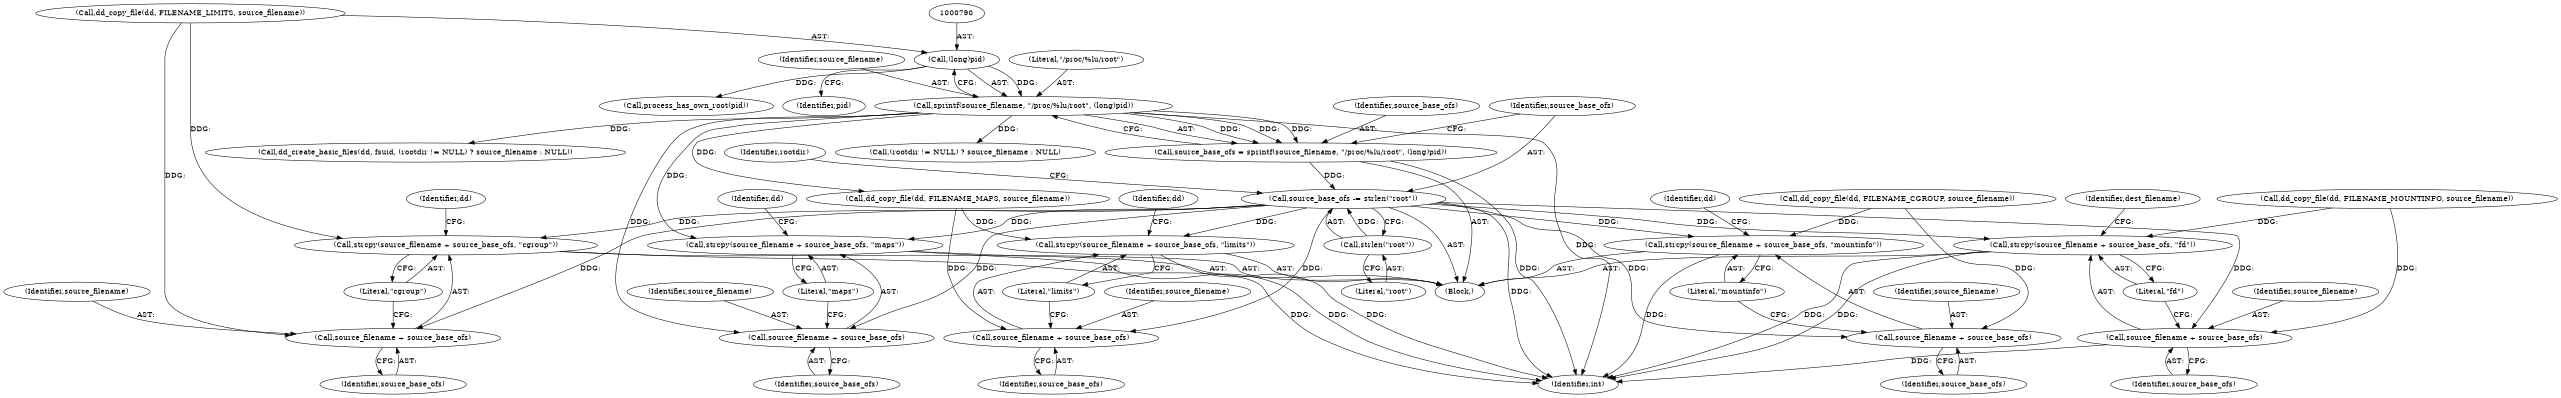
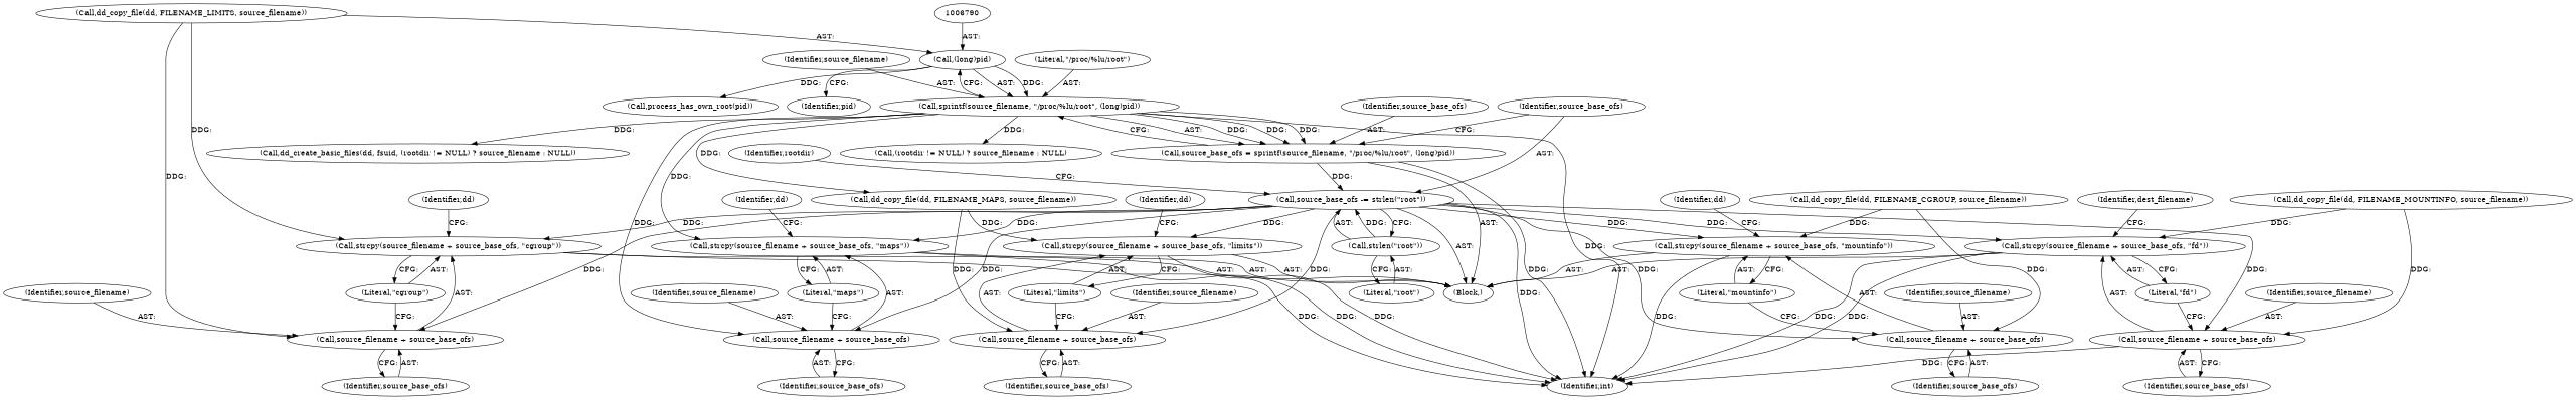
  digraph {
    n1 [label="(Call,source_base_ofs -= strlen(\"root\"))"]
    n2 [label="(Call,strlen(\"root\"))"]
    n3 [label="(Call,strcpy(source_filename + source_base_ofs, \"maps\"))"]
    n4 [label="(Call,source_filename + source_base_ofs)"]
    n5 [label="(Call,strcpy(source_filename + source_base_ofs, \"limits\"))"]
    n6 [label="(Call,source_filename + source_base_ofs)"]
    n7 [label="(Call,strcpy(source_filename + source_base_ofs, \"cgroup\"))"]
    n8 [label="(Call,source_filename + source_base_ofs)"]
    n9 [label="(Call,strcpy(source_filename + source_base_ofs, \"mountinfo\"))"]
    n10 [label="(Call,source_filename + source_base_ofs)"]
    n11 [label="(Call,strcpy(source_filename + source_base_ofs, \"fd\"))"]
    n12 [label="(Call,source_filename + source_base_ofs)"]
    n13 [label="(Block,)"]
    n14 [label="(Identifier,int)"]
    n15 [label="(Literal,\"root\")"]
    n16 [label="(Literal,\"maps\")"]
    n17 [label="(Identifier,source_base_ofs)"]
    n18 [label="(Literal,\"limits\")"]
    n19 [label="(Identifier,source_base_ofs)"]
    n20 [label="(Literal,\"cgroup\")"]
    n21 [label="(Identifier,source_base_ofs)"]
    n22 [label="(Literal,\"mountinfo\")"]
    n23 [label="(Identifier,source_base_ofs)"]
    n24 [label="(Literal,\"fd\")"]
    n25 [label="(Identifier,source_base_ofs)"]
    n26 [label="(Call,source_base_ofs = sprintf(source_filename, \"/proc/%lu/root\", (long)pid))"]
    n27 [label="(Call,sprintf(source_filename, \"/proc/%lu/root\", (long)pid))"]
    n28 [label="(Call,(long)pid)"]
    n29 [label="(Call,(rootdir != NULL) ? source_filename : NULL)"]
    n30 [label="(Call,dd_create_basic_files(dd, fsuid, (rootdir != NULL) ? source_filename : NULL))"]
    n31 [label="(Call,dd_copy_file(dd, FILENAME_MAPS, source_filename))"]
    n32 [label="(Call,process_has_own_root(pid))"]
    n33 [label="(Identifier,pid)"]
    n34 [label="(Literal,\"/proc/%lu/root\")"]
    n35 [label="(Identifier,source_filename)"]
    n36 [label="(Identifier,dd)"]
    n37 [label="(Identifier,source_base_ofs)"]
    n38 [label="(Call,dd_copy_file(dd, FILENAME_MOUNTINFO, source_filename))"]
    n39 [label="(Identifier,dd)"]
    n40 [label="(Identifier,dd)"]
    n41 [label="(Identifier,rootdir)"]
    n42 [label="(Identifier,source_base_ofs)"]
    n43 [label="(Identifier,source_filename)"]
    n44 [label="(Call,dd_copy_file(dd, FILENAME_LIMITS, source_filename))"]
    n45 [label="(Identifier,source_filename)"]
    n46 [label="(Identifier,dd)"]
    n47 [label="(Identifier,source_filename)"]
    n48 [label="(Identifier,source_filename)"]
    n49 [label="(Identifier,source_filename)"]
    n50 [label="(Identifier,dest_filename)"]
    n51 [label="(Call,dd_copy_file(dd, FILENAME_CGROUP, source_filename))"]
-   1000790
+   1000790 [label=1006790]
    n1 -> n2 [label="CFG: "]
    n1 -> n3 [label="DDG: "]
    n1 -> n4 [label="DDG: "]
    n1 -> n5 [label="DDG: "]
    n1 -> n6 [label="DDG: "]
    n1 -> n7 [label="DDG: "]
    n1 -> n8 [label="DDG: "]
    n1 -> n9 [label="DDG: "]
    n1 -> n10 [label="DDG: "]
    n1 -> n11 [label="DDG: "]
    n1 -> n12 [label="DDG: "]
    n1 -> n13 [label="AST: "]
    n1 -> n14 [label="DDG: "]
    n2 -> n1 [label="AST: "]
    n2 -> n1 [label="DDG: "]
    n2 -> n15 [label="CFG: "]
    n3 -> n13 [label="AST: "]
    n3 -> n14 [label="DDG: "]
    n3 -> n16 [label="CFG: "]
    n4 -> n3 [label="AST: "]
    n4 -> n17 [label="CFG: "]
    n5 -> n13 [label="AST: "]
    n5 -> n14 [label="DDG: "]
    n5 -> n18 [label="CFG: "]
    n6 -> n5 [label="AST: "]
    n6 -> n19 [label="CFG: "]
    n7 -> n13 [label="AST: "]
    n7 -> n14 [label="DDG: "]
    n7 -> n20 [label="CFG: "]
    n8 -> n7 [label="AST: "]
    n8 -> n21 [label="CFG: "]
    n9 -> n13 [label="AST: "]
    n9 -> n14 [label="DDG: "]
    n9 -> n22 [label="CFG: "]
    n10 -> n9 [label="AST: "]
    n10 -> n23 [label="CFG: "]
    n11 -> n13 [label="AST: "]
    n11 -> n14 [label="DDG: "]
    n11 -> n14 [label="DDG: "]
    n11 -> n24 [label="CFG: "]
    n12 -> n11 [label="AST: "]
    n12 -> n14 [label="DDG: "]
    n12 -> n25 [label="CFG: "]
    n15 -> n2 [label="AST: "]
    n16 -> n3 [label="AST: "]
    n16 -> n4 [label="CFG: "]
    n17 -> n4 [label="AST: "]
    n18 -> n5 [label="AST: "]
    n18 -> n6 [label="CFG: "]
    n19 -> n6 [label="AST: "]
    n20 -> n7 [label="AST: "]
    n20 -> n8 [label="CFG: "]
    n21 -> n8 [label="AST: "]
    n22 -> n9 [label="AST: "]
    n22 -> n10 [label="CFG: "]
    n23 -> n10 [label="AST: "]
    n24 -> n11 [label="AST: "]
    n24 -> n12 [label="CFG: "]
    n25 -> n12 [label="AST: "]
    n26 -> n1 [label="DDG: "]
    n26 -> n13 [label="AST: "]
    n26 -> n14 [label="DDG: "]
    n26 -> n27 [label="CFG: "]
    n27 -> n3 [label="DDG: "]
    n27 -> n4 [label="DDG: "]
    n27 -> n14 [label="DDG: "]
    n27 -> n26 [label="AST: "]
    n27 -> n26 [label="DDG: "]
    n27 -> n26 [label="DDG: "]
    n27 -> n26 [label="DDG: "]
    n27 -> n28 [label="CFG: "]
    n27 -> n29 [label="DDG: "]
    n27 -> n30 [label="DDG: "]
    n27 -> n31 [label="DDG: "]
    n28 -> n27 [label="AST: "]
    n28 -> n27 [label="DDG: "]
    n28 -> n32 [label="DDG: "]
    n28 -> n33 [label="CFG: "]
    n31 -> n5 [label="DDG: "]
    n31 -> n6 [label="DDG: "]
    n34 -> n27 [label="AST: "]
    n35 -> n8 [label="AST: "]
    n36 -> n9 [label="CFG: "]
    n37 -> n1 [label="AST: "]
    n37 -> n26 [label="CFG: "]
    n38 -> n11 [label="DDG: "]
    n38 -> n12 [label="DDG: "]
    n39 -> n7 [label="CFG: "]
    n40 -> n3 [label="CFG: "]
    n41 -> n1 [label="CFG: "]
    n42 -> n26 [label="AST: "]
    n43 -> n12 [label="AST: "]
    n44 -> n7 [label="DDG: "]
    n44 -> n8 [label="DDG: "]
    n44 -> n28 [label="AST: "]
    n45 -> n4 [label="AST: "]
    n46 -> n5 [label="CFG: "]
    n47 -> n10 [label="AST: "]
    n48 -> n27 [label="AST: "]
    n49 -> n6 [label="AST: "]
    n50 -> n11 [label="CFG: "]
    n51 -> n9 [label="DDG: "]
    n51 -> n10 [label="DDG: "]
    1000790 -> n28 [label="AST: "]
  }
